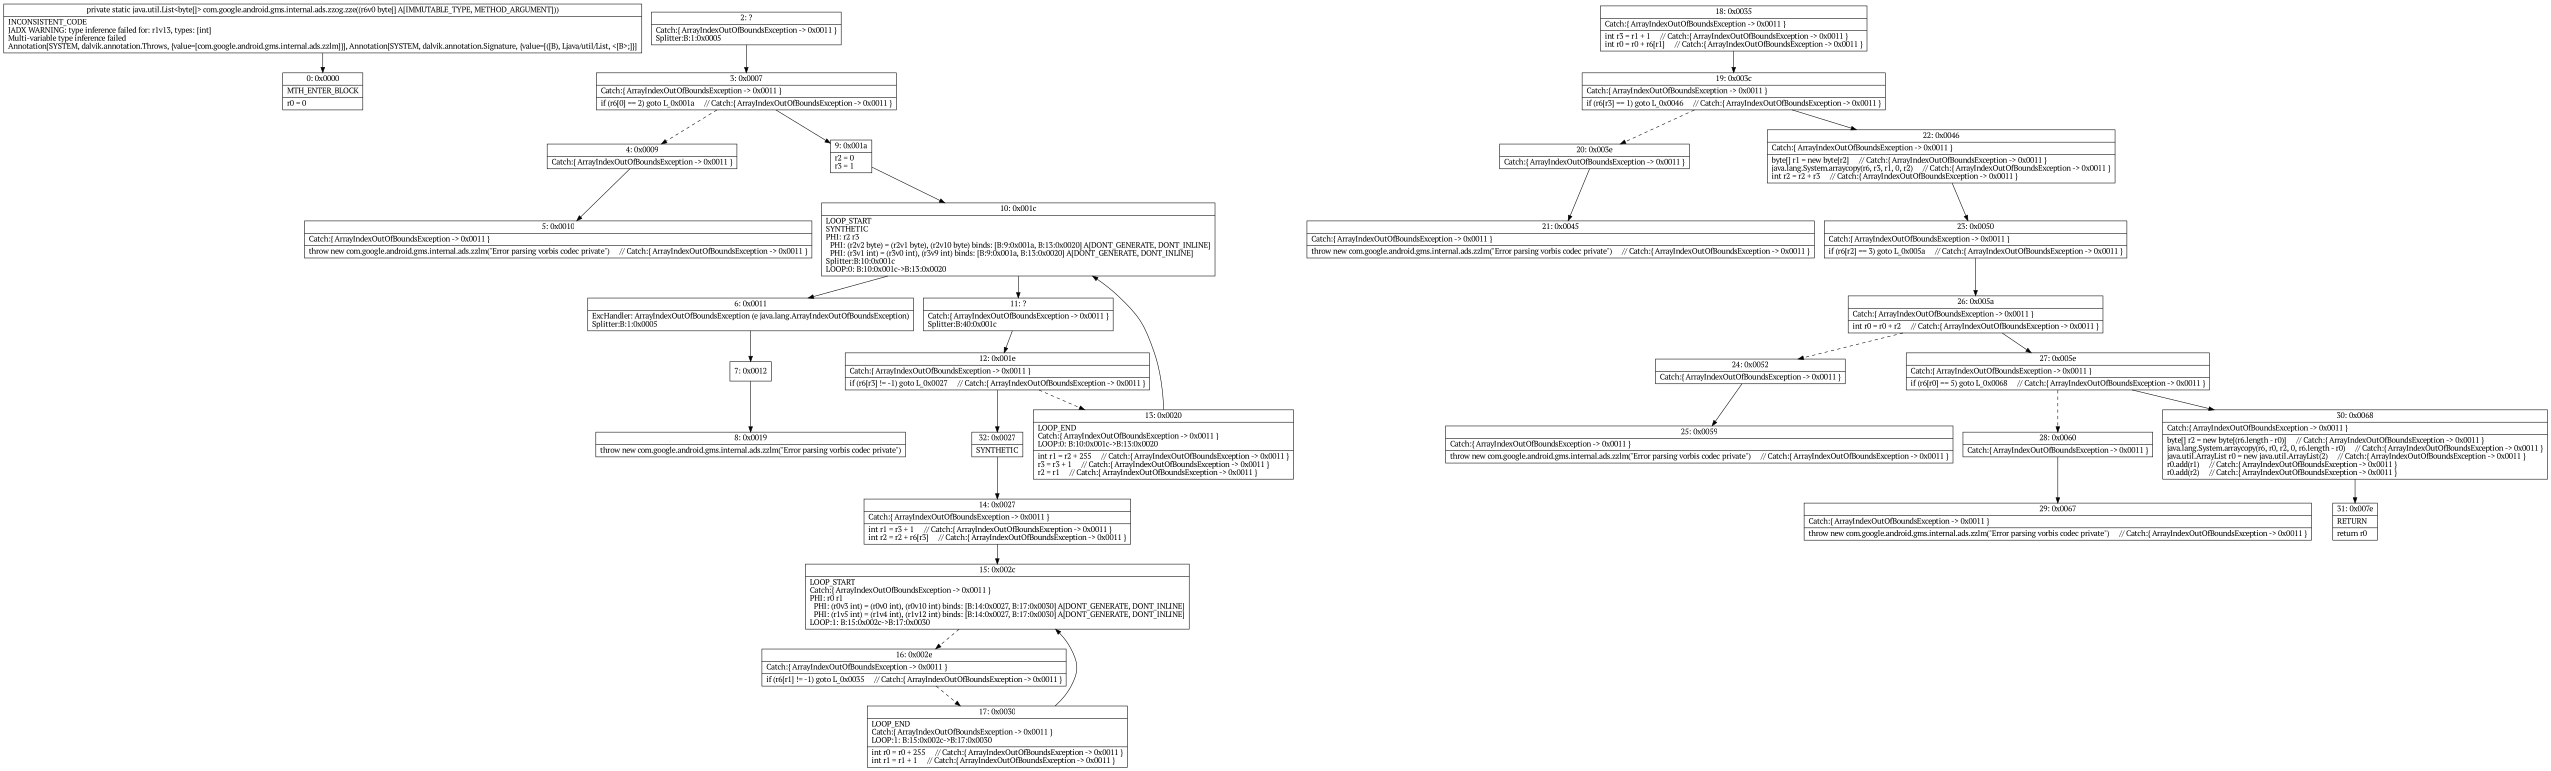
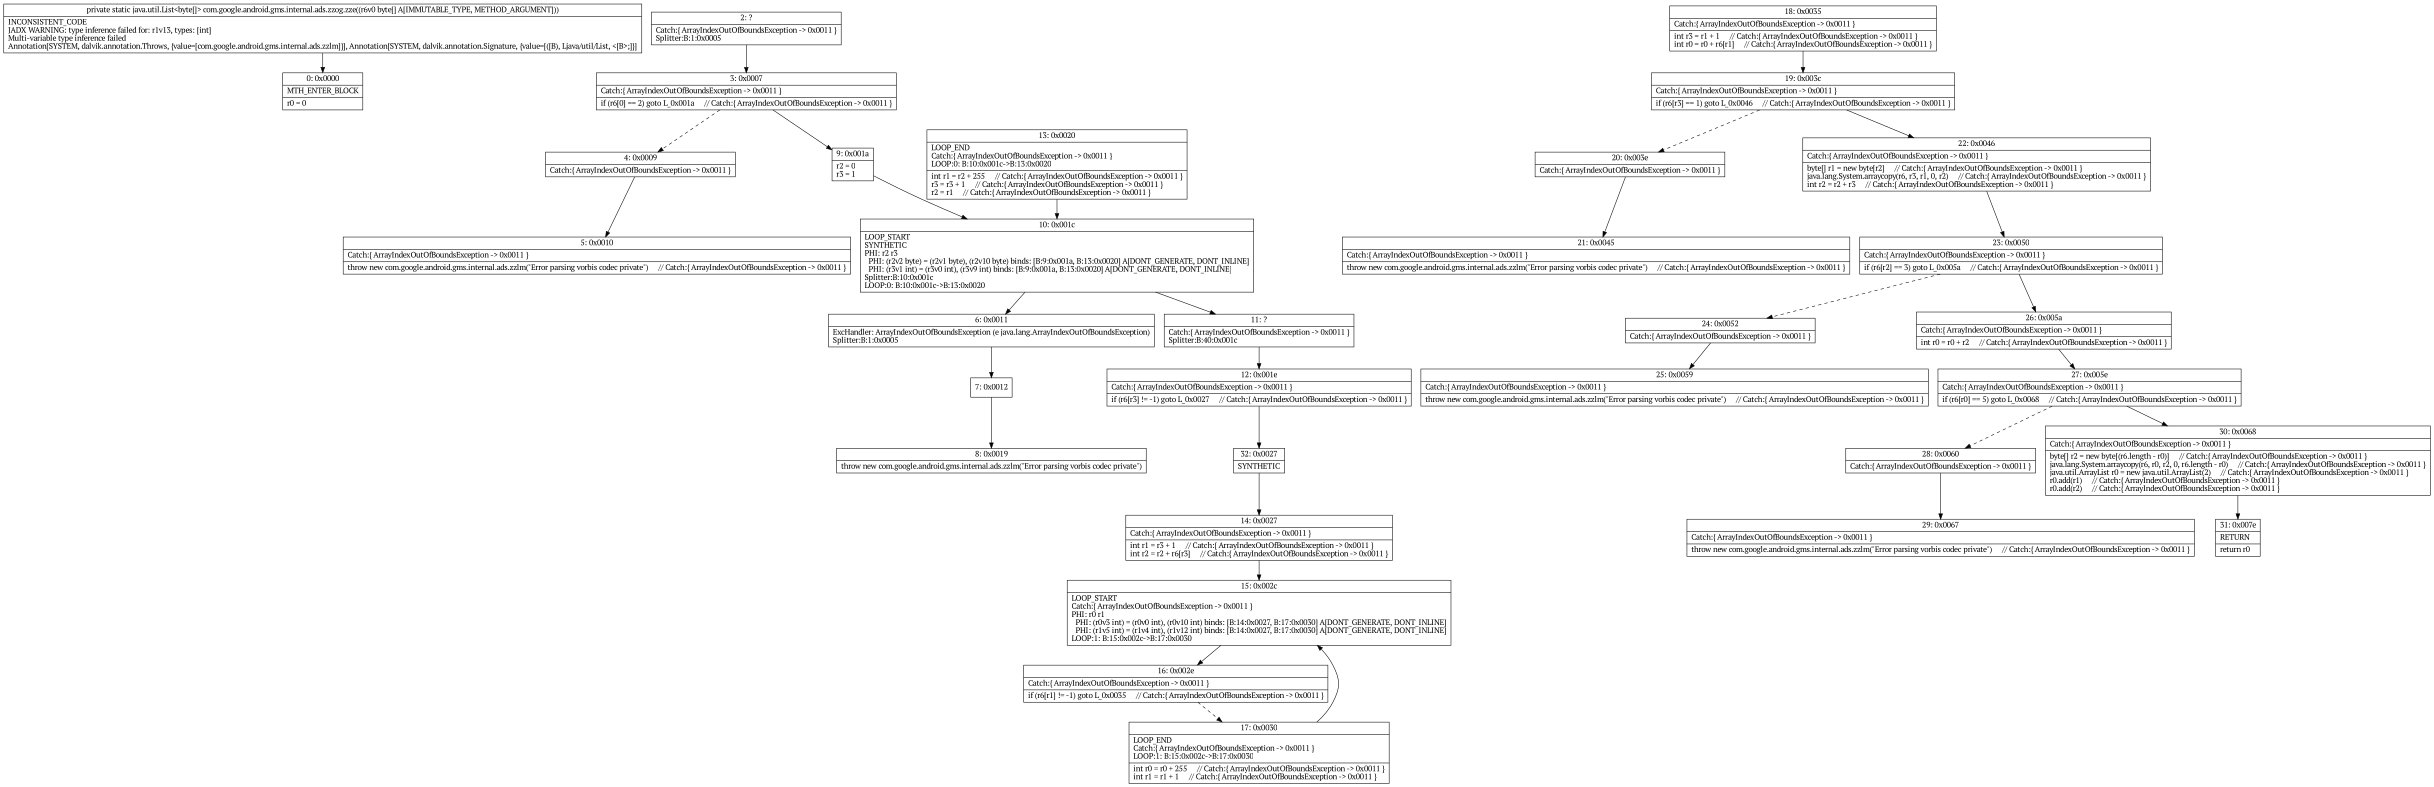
  digraph {
    fontname="PT Serif"
    node [fontname="PT Serif" shape=record]
    edge [fontname="PT Serif"]
    n1 [label="{0\:\ 0x0000|MTH_ENTER_BLOCK\l|r0 = 0\l}"]
    n2 [label="{2\:\ ?|Catch:\{ ArrayIndexOutOfBoundsException \-\> 0x0011 \}\lSplitter:B:1:0x0005\l}"]
    n3 [label="{3\:\ 0x0007|Catch:\{ ArrayIndexOutOfBoundsException \-\> 0x0011 \}\l|if (r6[0] == 2) goto L_0x001a     \/\/ Catch:\{ ArrayIndexOutOfBoundsException \-\> 0x0011 \}\l}"]
    n4 [label="{6\:\ 0x0011|ExcHandler: ArrayIndexOutOfBoundsException (e java.lang.ArrayIndexOutOfBoundsException)\lSplitter:B:1:0x0005\l}"]
    n5 [label="{7\:\ 0x0012}"]
    n6 [label="{4\:\ 0x0009|Catch:\{ ArrayIndexOutOfBoundsException \-\> 0x0011 \}\l}"]
    n7 [label="{9\:\ 0x001a|r2 = 0\lr3 = 1\l}"]
    n8 [label="{5\:\ 0x0010|Catch:\{ ArrayIndexOutOfBoundsException \-\> 0x0011 \}\l|throw new com.google.android.gms.internal.ads.zzlm(\"Error parsing vorbis codec private\")     \/\/ Catch:\{ ArrayIndexOutOfBoundsException \-\> 0x0011 \}\l}"]
    n9 [label="{10\:\ 0x001c|LOOP_START\lSYNTHETIC\lPHI: r2 r3 \l  PHI: (r2v2 byte) = (r2v1 byte), (r2v10 byte) binds: [B:9:0x001a, B:13:0x0020] A[DONT_GENERATE, DONT_INLINE]\l  PHI: (r3v1 int) = (r3v0 int), (r3v9 int) binds: [B:9:0x001a, B:13:0x0020] A[DONT_GENERATE, DONT_INLINE]\lSplitter:B:10:0x001c\lLOOP:0: B:10:0x001c\-\>B:13:0x0020\l}"]
    n10 [label="{8\:\ 0x0019|throw new com.google.android.gms.internal.ads.zzlm(\"Error parsing vorbis codec private\")\l}"]
    n11 [label="{11\:\ ?|Catch:\{ ArrayIndexOutOfBoundsException \-\> 0x0011 \}\lSplitter:B:40:0x001c\l}"]
    n12 [label="{12\:\ 0x001e|Catch:\{ ArrayIndexOutOfBoundsException \-\> 0x0011 \}\l|if (r6[r3] != \-1) goto L_0x0027     \/\/ Catch:\{ ArrayIndexOutOfBoundsException \-\> 0x0011 \}\l}"]
    n13 [label="{13\:\ 0x0020|LOOP_END\lCatch:\{ ArrayIndexOutOfBoundsException \-\> 0x0011 \}\lLOOP:0: B:10:0x001c\-\>B:13:0x0020\l|int r1 = r2 + 255     \/\/ Catch:\{ ArrayIndexOutOfBoundsException \-\> 0x0011 \}\lr3 = r3 + 1     \/\/ Catch:\{ ArrayIndexOutOfBoundsException \-\> 0x0011 \}\lr2 = r1     \/\/ Catch:\{ ArrayIndexOutOfBoundsException \-\> 0x0011 \}\l}"]
    n14 [label="{32\:\ 0x0027|SYNTHETIC\l}"]
    n15 [label="{14\:\ 0x0027|Catch:\{ ArrayIndexOutOfBoundsException \-\> 0x0011 \}\l|int r1 = r3 + 1     \/\/ Catch:\{ ArrayIndexOutOfBoundsException \-\> 0x0011 \}\lint r2 = r2 + r6[r3]     \/\/ Catch:\{ ArrayIndexOutOfBoundsException \-\> 0x0011 \}\l}"]
    n16 [label="{15\:\ 0x002c|LOOP_START\lCatch:\{ ArrayIndexOutOfBoundsException \-\> 0x0011 \}\lPHI: r0 r1 \l  PHI: (r0v3 int) = (r0v0 int), (r0v10 int) binds: [B:14:0x0027, B:17:0x0030] A[DONT_GENERATE, DONT_INLINE]\l  PHI: (r1v5 int) = (r1v4 int), (r1v12 int) binds: [B:14:0x0027, B:17:0x0030] A[DONT_GENERATE, DONT_INLINE]\lLOOP:1: B:15:0x002c\-\>B:17:0x0030\l}"]
    n17 [label="{16\:\ 0x002e|Catch:\{ ArrayIndexOutOfBoundsException \-\> 0x0011 \}\l|if (r6[r1] != \-1) goto L_0x0035     \/\/ Catch:\{ ArrayIndexOutOfBoundsException \-\> 0x0011 \}\l}"]
    n18 [label="{17\:\ 0x0030|LOOP_END\lCatch:\{ ArrayIndexOutOfBoundsException \-\> 0x0011 \}\lLOOP:1: B:15:0x002c\-\>B:17:0x0030\l|int r0 = r0 + 255     \/\/ Catch:\{ ArrayIndexOutOfBoundsException \-\> 0x0011 \}\lint r1 = r1 + 1     \/\/ Catch:\{ ArrayIndexOutOfBoundsException \-\> 0x0011 \}\l}"]
    n19 [label="{18\:\ 0x0035|Catch:\{ ArrayIndexOutOfBoundsException \-\> 0x0011 \}\l|int r3 = r1 + 1     \/\/ Catch:\{ ArrayIndexOutOfBoundsException \-\> 0x0011 \}\lint r0 = r0 + r6[r1]     \/\/ Catch:\{ ArrayIndexOutOfBoundsException \-\> 0x0011 \}\l}"]
    n20 [label="{19\:\ 0x003c|Catch:\{ ArrayIndexOutOfBoundsException \-\> 0x0011 \}\l|if (r6[r3] == 1) goto L_0x0046     \/\/ Catch:\{ ArrayIndexOutOfBoundsException \-\> 0x0011 \}\l}"]
    n21 [label="{20\:\ 0x003e|Catch:\{ ArrayIndexOutOfBoundsException \-\> 0x0011 \}\l}"]
    n22 [label="{22\:\ 0x0046|Catch:\{ ArrayIndexOutOfBoundsException \-\> 0x0011 \}\l|byte[] r1 = new byte[r2]     \/\/ Catch:\{ ArrayIndexOutOfBoundsException \-\> 0x0011 \}\ljava.lang.System.arraycopy(r6, r3, r1, 0, r2)     \/\/ Catch:\{ ArrayIndexOutOfBoundsException \-\> 0x0011 \}\lint r2 = r2 + r3     \/\/ Catch:\{ ArrayIndexOutOfBoundsException \-\> 0x0011 \}\l}"]
    n23 [label="{21\:\ 0x0045|Catch:\{ ArrayIndexOutOfBoundsException \-\> 0x0011 \}\l|throw new com.google.android.gms.internal.ads.zzlm(\"Error parsing vorbis codec private\")     \/\/ Catch:\{ ArrayIndexOutOfBoundsException \-\> 0x0011 \}\l}"]
    n24 [label="{23\:\ 0x0050|Catch:\{ ArrayIndexOutOfBoundsException \-\> 0x0011 \}\l|if (r6[r2] == 3) goto L_0x005a     \/\/ Catch:\{ ArrayIndexOutOfBoundsException \-\> 0x0011 \}\l}"]
    n25 [label="{24\:\ 0x0052|Catch:\{ ArrayIndexOutOfBoundsException \-\> 0x0011 \}\l}"]
    n26 [label="{26\:\ 0x005a|Catch:\{ ArrayIndexOutOfBoundsException \-\> 0x0011 \}\l|int r0 = r0 + r2     \/\/ Catch:\{ ArrayIndexOutOfBoundsException \-\> 0x0011 \}\l}"]
    n27 [label="{25\:\ 0x0059|Catch:\{ ArrayIndexOutOfBoundsException \-\> 0x0011 \}\l|throw new com.google.android.gms.internal.ads.zzlm(\"Error parsing vorbis codec private\")     \/\/ Catch:\{ ArrayIndexOutOfBoundsException \-\> 0x0011 \}\l}"]
    n28 [label="{27\:\ 0x005e|Catch:\{ ArrayIndexOutOfBoundsException \-\> 0x0011 \}\l|if (r6[r0] == 5) goto L_0x0068     \/\/ Catch:\{ ArrayIndexOutOfBoundsException \-\> 0x0011 \}\l}"]
    n29 [label="{28\:\ 0x0060|Catch:\{ ArrayIndexOutOfBoundsException \-\> 0x0011 \}\l}"]
    n30 [label="{30\:\ 0x0068|Catch:\{ ArrayIndexOutOfBoundsException \-\> 0x0011 \}\l|byte[] r2 = new byte[(r6.length \- r0)]     \/\/ Catch:\{ ArrayIndexOutOfBoundsException \-\> 0x0011 \}\ljava.lang.System.arraycopy(r6, r0, r2, 0, r6.length \- r0)     \/\/ Catch:\{ ArrayIndexOutOfBoundsException \-\> 0x0011 \}\ljava.util.ArrayList r0 = new java.util.ArrayList(2)     \/\/ Catch:\{ ArrayIndexOutOfBoundsException \-\> 0x0011 \}\lr0.add(r1)     \/\/ Catch:\{ ArrayIndexOutOfBoundsException \-\> 0x0011 \}\lr0.add(r2)     \/\/ Catch:\{ ArrayIndexOutOfBoundsException \-\> 0x0011 \}\l}"]
    n31 [label="{29\:\ 0x0067|Catch:\{ ArrayIndexOutOfBoundsException \-\> 0x0011 \}\l|throw new com.google.android.gms.internal.ads.zzlm(\"Error parsing vorbis codec private\")     \/\/ Catch:\{ ArrayIndexOutOfBoundsException \-\> 0x0011 \}\l}"]
    n32 [label="{31\:\ 0x007e|RETURN\l|return r0\l}"]
    n33 [label="{private static java.util.List\<byte[]\> com.google.android.gms.internal.ads.zzog.zze((r6v0 byte[] A[IMMUTABLE_TYPE, METHOD_ARGUMENT]))  | INCONSISTENT_CODE\lJADX WARNING: type inference failed for: r1v13, types: [int]\lMulti\-variable type inference failed\lAnnotation[SYSTEM, dalvik.annotation.Throws, \{value=[com.google.android.gms.internal.ads.zzlm]\}], Annotation[SYSTEM, dalvik.annotation.Signature, \{value=[([B), Ljava\/util\/List, \<[B\>;]\}]\l}"]
    n2 -> n3
    n3 -> n6 [style=dashed]
    n3 -> n7
    n4 -> n5
    n5 -> n10
    n6 -> n8
    n7 -> n9
    n9 -> n4
    n9 -> n11
    n11 -> n12
-   n12 -> n13 [style=dashed]
    n12 -> n14
    n13 -> n9
    n14 -> n15
    n15 -> n16
-   n16 -> n17 [style=dashed]
+   n16 -> n17
    n17 -> n18 [style=dashed]
    n18 -> n16
    n19 -> n20
    n20 -> n21 [style=dashed]
    n20 -> n22
    n21 -> n23
    n22 -> n24
-   n26 -> n25 [style=dashed]
+   n24 -> n25 [style=dashed]
    n24 -> n26
    n25 -> n27
    n26 -> n28
    n28 -> n29 [style=dashed]
    n28 -> n30
    n29 -> n31
    n30 -> n32
    n33 -> n1
  }
